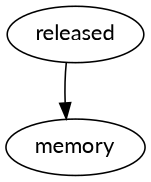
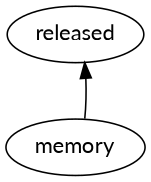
  digraph {
    bgcolor="#FFFFFFF00"
    rankdir=TB
    fontname=Lato
    node [fontname=Lato]
    released
    memory
-   released -> memory [fontname=Lato]
+   memory -> released [fontname=Lato]
  }
